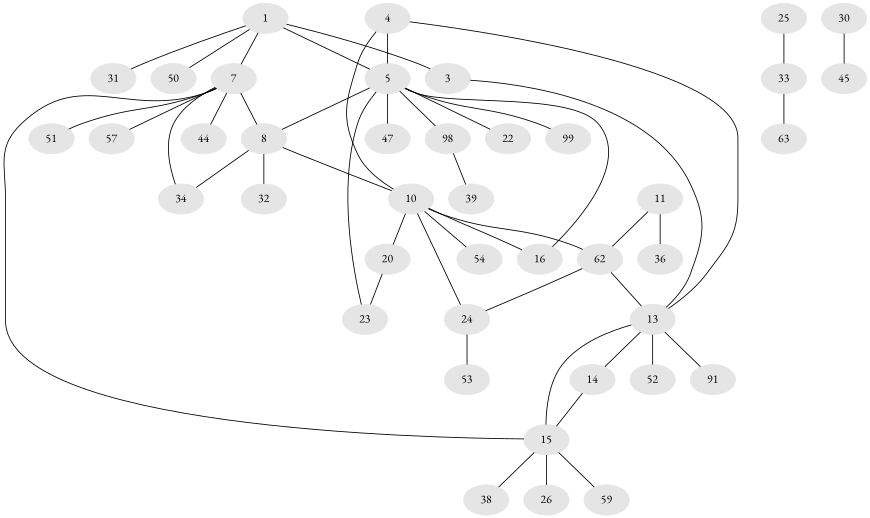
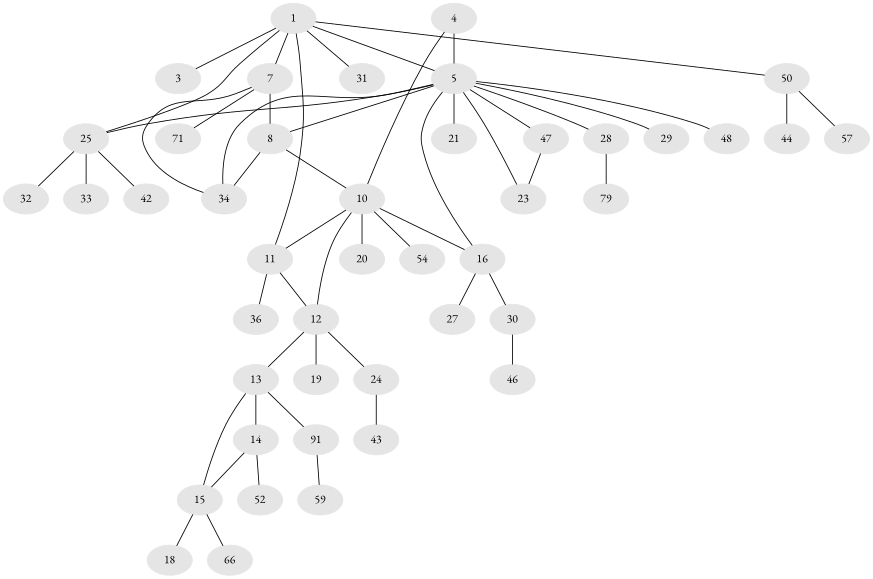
  graph {
    fontname="EB Garamond"
    node [color=gray90 fontname="EB Garamond" style=filled]
    edge [fontname="EB Garamond"]
    1 [super="+2"]
    3
    5 [super="+6"]
    7 [super="+9"]
    11 [super="+17"]
    25 [super="+55"]
    31 [super="+64"]
    50
    13 [super="+40"]
    8
    16 [super="+62"]
-   22
+   22 [label=21]
    23 [super="+45"]
-   28 [label=98]
-   29 [super="+41" label=99]
+   28
+   29 [super="+41"]
    34 [super="+49"]
    47
+   48
    15 [super="+37"]
    44 [super="+60"]
-   51 [super="+53"]
+   51 [super="+53" label=71]
    57
-   12 [label=62]
+   12
    36
    20
    32
    33
+   42
    14 [super="+38"]
    52
    n31 [label=91]
    4
    10 [super="+21"]
    54
+   27
    30 [super="+58"]
-   39
-   18 [label=38]
-   26
+   39 [label=79]
+   18
+   26 [label=66]
    59
+   19 [super="+35"]
    24 [super="+56"]
-   43 [label=53]
-   46 [label=45]
-   63
+   43
+   46
    1 -- 3 [weight=2]
    1 -- 5
    1 -- 7
+   1 -- 11
+   1 -- 25
    1 -- 31
    1 -- 50
-   3 -- 13
+   5 -- 25
    5 -- 8
    5 -- 16
    5 -- 22
    5 -- 23
    5 -- 28
    5 -- 29
+   5 -- 34
    5 -- 47
+   5 -- 48
    7 -- 8 [weight=2]
    7 -- 34
-   7 -- 15
-   7 -- 44
+   50 -- 44
    7 -- 51
-   7 -- 57
+   50 -- 57
    11 -- 12
    11 -- 36
-   8 -- 32
+   25 -- 32
    25 -- 33
+   25 -- 42
    13 -- 15
    13 -- 14
-   13 -- 52
+   14 -- 52
    13 -- n31
    8 -- 34
    8 -- 10
+   16 -- 27
+   16 -- 30
    28 -- 39
    15 -- 18
    15 -- 26
-   15 -- 59
+   n31 -- 59
    12 -- 13
+   12 -- 19
    12 -- 24
-   20 -- 23
-   33 -- 63
+   47 -- 23
    14 -- 15
    4 -- 5 [weight=2]
-   4 -- 13
    4 -- 10
-   10 -- 24
+   10 -- 11
    10 -- 16
    10 -- 12
    10 -- 20
    10 -- 54
    30 -- 46
    24 -- 43
  }
